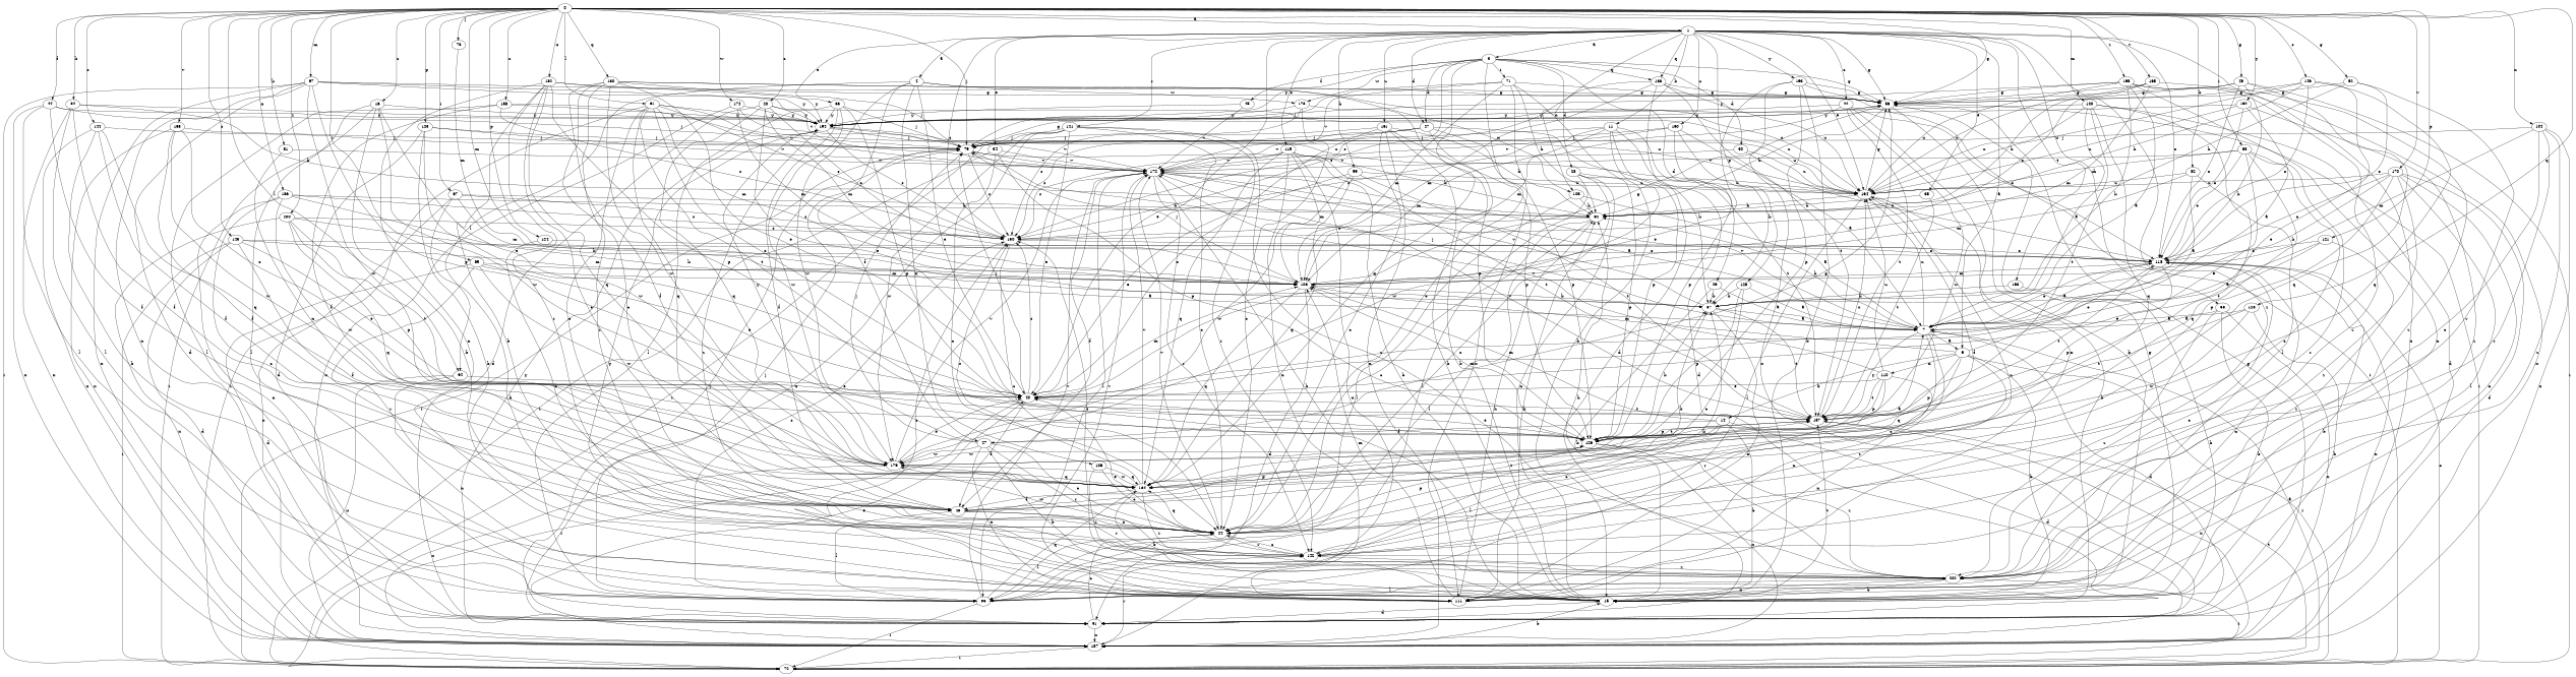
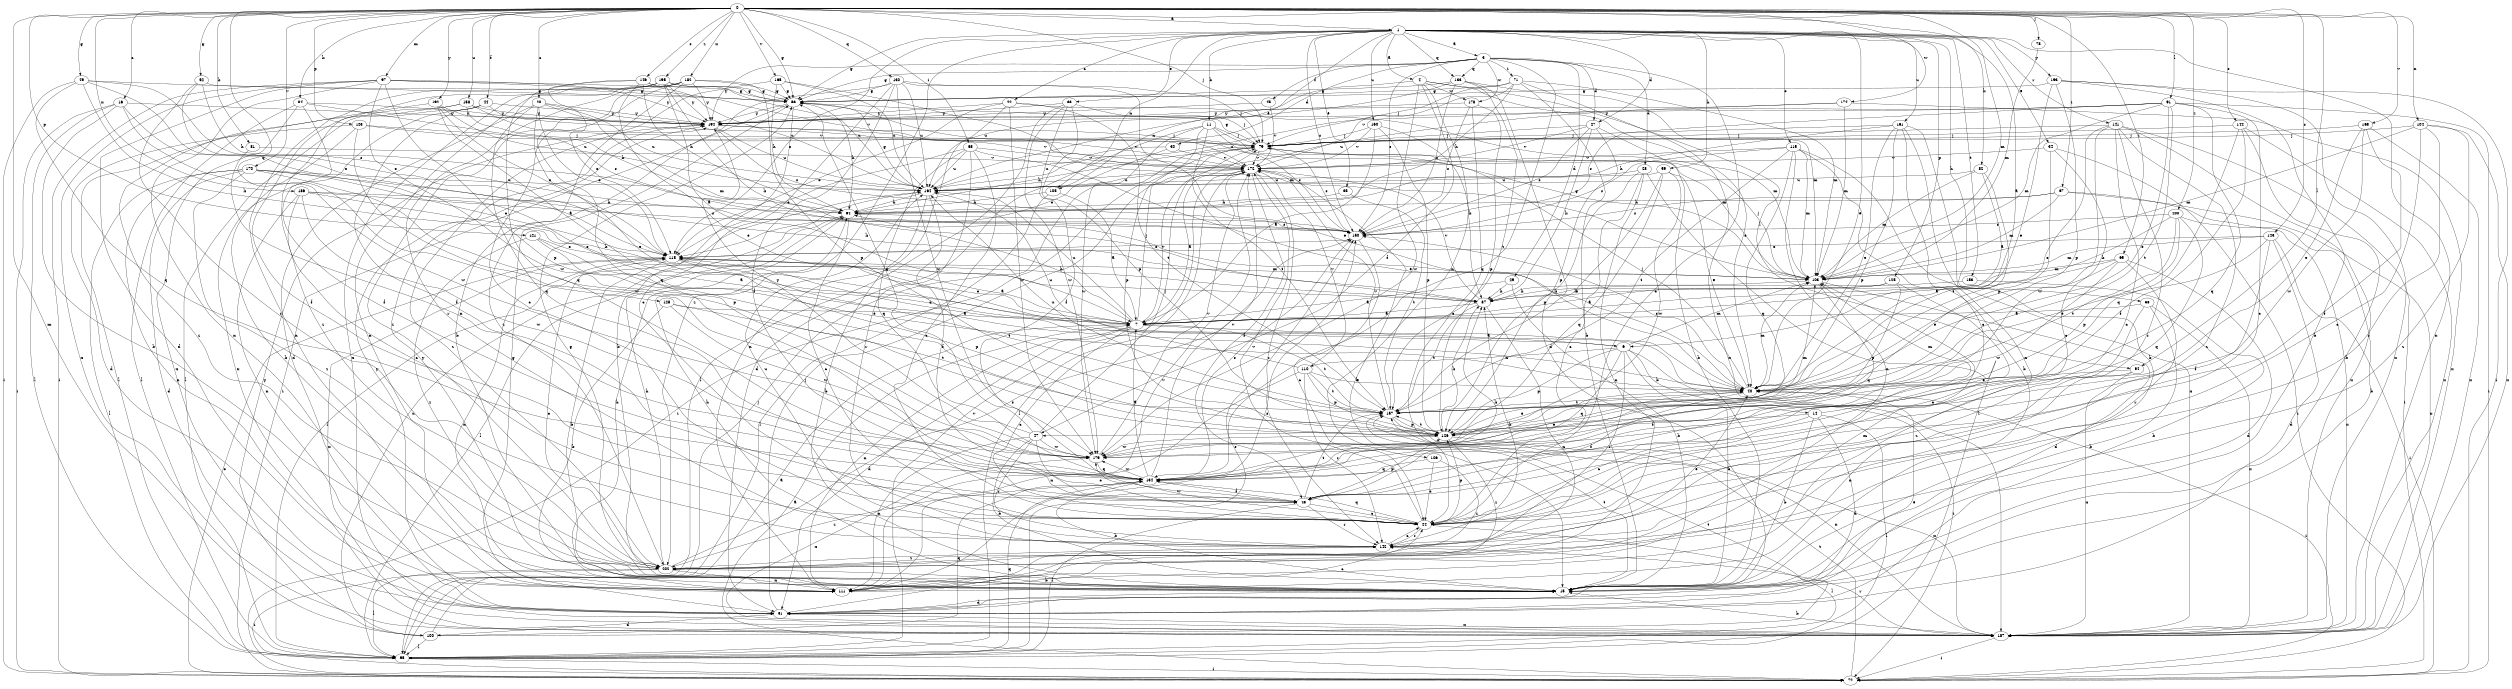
  strict digraph {
    0
    1
    16
    20
    44
    49
    52
    56
    65
    67
    68
    78
    79
    81
    82
    84
    91
    94
    97
    100
    103
    104
    121
    123
-   124
    128
    130
    143
    144
    146
    158
    165
    168
    170
    174
    182
    186
    192
    195
    200
    3
    4
    6
    11
    22
    27
    33
    34
    35
    40
    58
    59
    105
    115
    118
    125
    133
    141
    150
    153
    160
    161
    164
    187
    193
    202
    194
    179
    15
    72
    95
    134
    31
    48
    87
    142
    64
    7
    24
    172
    157
    111
    126
    28
    29
    30
    45
    71
    178
    47
    106
    14
    110
    0 -> 1 [label=a]
    0 -> 16 [label=c]
    0 -> 20 [label=c]
    0 -> 44 [label=f]
    0 -> 49 [label=g]
    0 -> 52 [label=g]
    0 -> 56 [label=g]
    0 -> 65 [label=i]
    0 -> 67 [label=i]
    0 -> 68 [label=i]
    0 -> 78 [label=j]
    0 -> 79 [label=j]
    0 -> 81 [label=k]
    0 -> 82 [label=k]
    0 -> 84 [label=k]
    0 -> 91 [label=l]
    0 -> 94 [label=l]
    0 -> 97 [label=m]
    0 -> 100 [label=m]
    0 -> 103 [label=m]
    0 -> 104 [label=n]
    0 -> 121 [label=p]
    0 -> 123 [label=p]
-   0 -> 124 [label=p]
    0 -> 128 [label=q]
    0 -> 130 [label=q]
    0 -> 143 [label=s]
    0 -> 144 [label=s]
    0 -> 146 [label=s]
    0 -> 158 [label=u]
    0 -> 165 [label=v]
    0 -> 168 [label=v]
    0 -> 170 [label=v]
    0 -> 174 [label=w]
    0 -> 182 [label=x]
    0 -> 186 [label=x]
    0 -> 192 [label=y]
    0 -> 195 [label=z]
    0 -> 200 [label=z]
    1 -> 56 [label=g]
    1 -> 3 [label=a]
    1 -> 4 [label=a]
    1 -> 6 [label=a]
    1 -> 11 [label=b]
    1 -> 22 [label=c]
    1 -> 27 [label=d]
    1 -> 33 [label=e]
    1 -> 34 [label=e]
    1 -> 35 [label=e]
    1 -> 40 [label=e]
    1 -> 58 [label=h]
    1 -> 59 [label=h]
    1 -> 105 [label=n]
    1 -> 115 [label=o]
    1 -> 118 [label=o]
    1 -> 125 [label=p]
    1 -> 133 [label=q]
    1 -> 141 [label=r]
    1 -> 150 [label=s]
    1 -> 153 [label=t]
    1 -> 160 [label=u]
    1 -> 161 [label=u]
    1 -> 164 [label=e]
    1 -> 187 [label=x]
    1 -> 193 [label=y]
    1 -> 202 [label=z]
    16 -> 40 [label=e]
    16 -> 194 [label=y]
    16 -> 179 [label=w]
    16 -> 15 [label=b]
    16 -> 72 [label=i]
    16 -> 95 [label=l]
    20 -> 103 [label=m]
    20 -> 40 [label=e]
    20 -> 118 [label=o]
    20 -> 164 [label=u]
    20 -> 194 [label=y]
    20 -> 134 [label=q]
    20 -> 31 [label=d]
    44 -> 79 [label=j]
    44 -> 187 [label=x]
    44 -> 194 [label=y]
    44 -> 95 [label=l]
    44 -> 48 [label=f]
    49 -> 56 [label=g]
    49 -> 118 [label=o]
    49 -> 150 [label=s]
    49 -> 72 [label=i]
    49 -> 134 [label=q]
    49 -> 87 [label=k]
    52 -> 56 [label=g]
    52 -> 118 [label=o]
    52 -> 142 [label=r]
    52 -> 64 [label=h]
    56 -> 194 [label=y]
    56 -> 15 [label=b]
    56 -> 72 [label=i]
    56 -> 64 [label=h]
    65 -> 103 [label=m]
    65 -> 40 [label=e]
    65 -> 179 [label=w]
    65 -> 31 [label=d]
    65 -> 142 [label=r]
    65 -> 7 [label=a]
    67 -> 103 [label=m]
    67 -> 150 [label=s]
    67 -> 187 [label=x]
    67 -> 15 [label=b]
    67 -> 64 [label=h]
    68 -> 40 [label=e]
    68 -> 118 [label=o]
    68 -> 164 [label=u]
    68 -> 134 [label=q]
    68 -> 142 [label=r]
    68 -> 24 [label=c]
    68 -> 172 [label=v]
    78 -> 103 [label=m]
    79 -> 56 [label=g]
    79 -> 150 [label=s]
    79 -> 72 [label=i]
    79 -> 64 [label=h]
    79 -> 172 [label=v]
    81 -> 134 [label=n]
    81 -> 172 [label=v]
    82 -> 103 [label=m]
    82 -> 164 [label=u]
    82 -> 7 [label=a]
    82 -> 157 [label=t]
    84 -> 187 [label=x]
    84 -> 194 [label=y]
    84 -> 95 [label=l]
    84 -> 48 [label=f]
    84 -> 64 [label=h]
    91 -> 103 [label=m]
    91 -> 40 [label=e]
    91 -> 150 [label=s]
    91 -> 164 [label=u]
    91 -> 194 [label=y]
    91 -> 72 [label=i]
    91 -> 134 [label=q]
    91 -> 24 [label=c]
    91 -> 157 [label=t]
    94 -> 40 [label=e]
    94 -> 187 [label=x]
    94 -> 111 [label=n]
    97 -> 56 [label=g]
    97 -> 187 [label=x]
    97 -> 194 [label=y]
    97 -> 179 [label=w]
    97 -> 72 [label=i]
    97 -> 31 [label=d]
    97 -> 172 [label=v]
    97 -> 111 [label=n]
    97 -> 126 [label=p]
    100 -> 164 [label=u]
    100 -> 194 [label=y]
    100 -> 95 [label=l]
    100 -> 134 [label=q]
-   100 -> 31 [label=d]
+   31 -> 100 [label=d]
    100 -> 7 [label=a]
    100 -> 157 [label=t]
    103 -> 56 [label=g]
    103 -> 79 [label=j]
    103 -> 134 [label=q]
    103 -> 31 [label=d]
    103 -> 87 [label=k]
    104 -> 79 [label=j]
    104 -> 103 [label=m]
    104 -> 187 [label=x]
    104 -> 202 [label=z]
    104 -> 142 [label=r]
    104 -> 24 [label=c]
    121 -> 40 [label=e]
    121 -> 118 [label=o]
    121 -> 202 [label=z]
    121 -> 7 [label=a]
    123 -> 79 [label=j]
    123 -> 179 [label=w]
    123 -> 15 [label=b]
    123 -> 31 [label=d]
    123 -> 172 [label=v]
-   124 -> 118 [label=o]
-   124 -> 24 [label=c]
    128 -> 179 [label=w]
    128 -> 15 [label=b]
    128 -> 7 [label=a]
    128 -> 157 [label=t]
    130 -> 56 [label=g]
    130 -> 79 [label=j]
    130 -> 40 [label=e]
    130 -> 164 [label=u]
    130 -> 202 [label=z]
    130 -> 179 [label=w]
    130 -> 48 [label=f]
    130 -> 24 [label=c]
    143 -> 103 [label=m]
    143 -> 40 [label=e]
    143 -> 118 [label=o]
    143 -> 72 [label=i]
    143 -> 31 [label=d]
    143 -> 48 [label=f]
    144 -> 79 [label=j]
    144 -> 187 [label=x]
    144 -> 15 [label=b]
    144 -> 134 [label=q]
    144 -> 48 [label=f]
    146 -> 56 [label=g]
    146 -> 40 [label=e]
    146 -> 118 [label=o]
    146 -> 164 [label=u]
    146 -> 134 [label=q]
    146 -> 64 [label=h]
    158 -> 150 [label=s]
    158 -> 194 [label=y]
    158 -> 95 [label=l]
    158 -> 48 [label=f]
    158 -> 172 [label=v]
    165 -> 56 [label=g]
    165 -> 103 [label=m]
    165 -> 164 [label=u]
    165 -> 202 [label=z]
    165 -> 64 [label=h]
    168 -> 79 [label=j]
    168 -> 40 [label=e]
    168 -> 187 [label=x]
    168 -> 179 [label=w]
    168 -> 48 [label=f]
    170 -> 118 [label=o]
    170 -> 164 [label=u]
    170 -> 202 [label=z]
    170 -> 95 [label=l]
    170 -> 31 [label=d]
    170 -> 87 [label=k]
    170 -> 111 [label=n]
    170 -> 126 [label=p]
    174 -> 103 [label=m]
    174 -> 164 [label=u]
    174 -> 187 [label=x]
    174 -> 194 [label=y]
    182 -> 56 [label=g]
    182 -> 194 [label=y]
    182 -> 15 [label=b]
    182 -> 134 [label=q]
    182 -> 142 [label=r]
    182 -> 24 [label=c]
    182 -> 111 [label=n]
    182 -> 126 [label=p]
    186 -> 150 [label=s]
    186 -> 179 [label=w]
    186 -> 87 [label=k]
    186 -> 64 [label=h]
    186 -> 24 [label=c]
    186 -> 111 [label=n]
    192 -> 118 [label=o]
    192 -> 164 [label=u]
    192 -> 202 [label=z]
    192 -> 194 [label=y]
    192 -> 7 [label=a]
    195 -> 56 [label=g]
    195 -> 164 [label=u]
    195 -> 187 [label=x]
    195 -> 202 [label=z]
    195 -> 194 [label=y]
    195 -> 87 [label=k]
    195 -> 7 [label=a]
    195 -> 111 [label=n]
    200 -> 150 [label=s]
    200 -> 187 [label=x]
    200 -> 134 [label=q]
    200 -> 87 [label=k]
    200 -> 157 [label=t]
    200 -> 126 [label=p]
    3 -> 56 [label=g]
    3 -> 27 [label=d]
    3 -> 133 [label=q]
    3 -> 150 [label=s]
    3 -> 194 [label=y]
    3 -> 134 [label=q]
    3 -> 24 [label=c]
    3 -> 28 [label=d]
    3 -> 29 [label=d]
    3 -> 30 [label=d]
    3 -> 45 [label=f]
    3 -> 71 [label=i]
    3 -> 178 [label=w]
    4 -> 94 [label=l]
    4 -> 40 [label=e]
    4 -> 105 [label=n]
    4 -> 179 [label=w]
    4 -> 178 [label=w]
    4 -> 47 [label=f]
    4 -> 106 [label=n]
    6 -> 103 [label=m]
    6 -> 118 [label=o]
    6 -> 15 [label=b]
    6 -> 72 [label=i]
    6 -> 134 [label=q]
    6 -> 142 [label=r]
    6 -> 126 [label=p]
    6 -> 14 [label=b]
    6 -> 110 [label=n]
    11 -> 79 [label=j]
    11 -> 103 [label=m]
    11 -> 150 [label=s]
    11 -> 179 [label=w]
    11 -> 31 [label=d]
    11 -> 157 [label=t]
    11 -> 126 [label=p]
    22 -> 103 [label=m]
    22 -> 118 [label=o]
    22 -> 194 [label=y]
    22 -> 179 [label=w]
    22 -> 157 [label=t]
    22 -> 111 [label=n]
    27 -> 79 [label=j]
    27 -> 150 [label=s]
    27 -> 15 [label=b]
    27 -> 87 [label=k]
    27 -> 172 [label=v]
    27 -> 126 [label=p]
    33 -> 79 [label=j]
    33 -> 194 [label=y]
    33 -> 179 [label=w]
    33 -> 95 [label=l]
    33 -> 48 [label=f]
    33 -> 126 [label=p]
    34 -> 72 [label=i]
    34 -> 24 [label=c]
    34 -> 172 [label=v]
    34 -> 126 [label=p]
    35 -> 64 [label=h]
    35 -> 157 [label=t]
    40 -> 79 [label=j]
    40 -> 103 [label=m]
    40 -> 150 [label=s]
    40 -> 72 [label=i]
    40 -> 48 [label=f]
    40 -> 157 [label=t]
    58 -> 187 [label=x]
    58 -> 202 [label=z]
    58 -> 15 [label=b]
    58 -> 7 [label=a]
    59 -> 40 [label=e]
    59 -> 164 [label=u]
    59 -> 179 [label=w]
    59 -> 134 [label=q]
    59 -> 157 [label=t]
    105 -> 95 [label=l]
    105 -> 64 [label=h]
    105 -> 7 [label=a]
    115 -> 103 [label=m]
    115 -> 150 [label=s]
    115 -> 187 [label=x]
    115 -> 15 [label=b]
    115 -> 134 [label=q]
    115 -> 172 [label=v]
    115 -> 157 [label=t]
    115 -> 111 [label=n]
    118 -> 103 [label=m]
    118 -> 187 [label=x]
    118 -> 15 [label=b]
    118 -> 7 [label=a]
    118 -> 157 [label=t]
    118 -> 111 [label=n]
    118 -> 126 [label=p]
    125 -> 87 [label=k]
    125 -> 7 [label=a]
    125 -> 24 [label=c]
    125 -> 126 [label=p]
    133 -> 56 [label=g]
    133 -> 103 [label=m]
    133 -> 150 [label=s]
    133 -> 164 [label=u]
    133 -> 31 [label=d]
    133 -> 157 [label=t]
    141 -> 79 [label=j]
    141 -> 40 [label=e]
    141 -> 187 [label=x]
    141 -> 202 [label=z]
    141 -> 179 [label=w]
    141 -> 72 [label=i]
    141 -> 142 [label=r]
    141 -> 24 [label=c]
    150 -> 118 [label=o]
    150 -> 24 [label=c]
    153 -> 15 [label=b]
    153 -> 87 [label=k]
    160 -> 79 [label=j]
    160 -> 87 [label=k]
    160 -> 7 [label=a]
    160 -> 172 [label=v]
    160 -> 126 [label=p]
    161 -> 79 [label=j]
    161 -> 40 [label=e]
    161 -> 15 [label=b]
    161 -> 64 [label=h]
    161 -> 24 [label=c]
    161 -> 111 [label=n]
    161 -> 126 [label=p]
    164 -> 56 [label=g]
    164 -> 15 [label=b]
    164 -> 95 [label=l]
    164 -> 48 [label=f]
    164 -> 64 [label=h]
    187 -> 15 [label=b]
    187 -> 72 [label=i]
    187 -> 142 [label=r]
    193 -> 56 [label=g]
    193 -> 40 [label=e]
    193 -> 187 [label=x]
    193 -> 15 [label=b]
    193 -> 72 [label=i]
    193 -> 126 [label=p]
    202 -> 118 [label=o]
    202 -> 150 [label=s]
    202 -> 15 [label=b]
    202 -> 72 [label=i]
    202 -> 95 [label=l]
    202 -> 64 [label=h]
    202 -> 111 [label=n]
    194 -> 79 [label=j]
    194 -> 150 [label=s]
    194 -> 164 [label=u]
    194 -> 202 [label=z]
    194 -> 172 [label=v]
    179 -> 40 [label=e]
    179 -> 187 [label=x]
    179 -> 134 [label=q]
    179 -> 172 [label=v]
    15 -> 56 [label=g]
    15 -> 194 [label=y]
    15 -> 31 [label=d]
    15 -> 64 [label=h]
    15 -> 157 [label=t]
    72 -> 118 [label=o]
    72 -> 7 [label=a]
    72 -> 157 [label=t]
    95 -> 79 [label=j]
    95 -> 150 [label=s]
    95 -> 72 [label=i]
    95 -> 134 [label=q]
    95 -> 172 [label=v]
    134 -> 150 [label=s]
    134 -> 202 [label=z]
    134 -> 179 [label=w]
    134 -> 15 [label=b]
    134 -> 48 [label=f]
    134 -> 7 [label=a]
    134 -> 172 [label=v]
    31 -> 56 [label=g]
    31 -> 79 [label=j]
    31 -> 40 [label=e]
    31 -> 187 [label=x]
    31 -> 194 [label=y]
    31 -> 24 [label=c]
    48 -> 95 [label=l]
    48 -> 87 [label=k]
    48 -> 142 [label=r]
    48 -> 24 [label=c]
    48 -> 157 [label=t]
    48 -> 126 [label=p]
    87 -> 7 [label=a]
    87 -> 172 [label=v]
    87 -> 157 [label=t]
    87 -> 111 [label=n]
    142 -> 40 [label=e]
    142 -> 164 [label=u]
    142 -> 202 [label=z]
    142 -> 87 [label=k]
    142 -> 24 [label=c]
    64 -> 150 [label=s]
    64 -> 95 [label=l]
    64 -> 24 [label=c]
    7 -> 79 [label=j]
    7 -> 6 [label=a]
    7 -> 118 [label=o]
    7 -> 164 [label=u]
    7 -> 31 [label=d]
    7 -> 64 [label=h]
    7 -> 24 [label=c]
    7 -> 172 [label=v]
-   7 -> 157 [label=y]
+   7 -> 157 [label=t]
    7 -> 111 [label=n]
    24 -> 179 [label=w]
    24 -> 95 [label=l]
    24 -> 134 [label=q]
    24 -> 142 [label=r]
    24 -> 172 [label=v]
    24 -> 126 [label=p]
    172 -> 164 [label=u]
    172 -> 15 [label=b]
    172 -> 95 [label=l]
    172 -> 48 [label=f]
    172 -> 142 [label=r]
    172 -> 7 [label=a]
    157 -> 164 [label=u]
    157 -> 187 [label=x]
    157 -> 172 [label=v]
    157 -> 126 [label=p]
    111 -> 103 [label=m]
    111 -> 150 [label=s]
    111 -> 64 [label=h]
    111 -> 172 [label=v]
    126 -> 103 [label=m]
    126 -> 40 [label=e]
    126 -> 187 [label=x]
    126 -> 202 [label=z]
    126 -> 179 [label=w]
    126 -> 87 [label=k]
    126 -> 157 [label=t]
    28 -> 164 [label=u]
    28 -> 95 [label=l]
    28 -> 24 [label=c]
    28 -> 111 [label=n]
    28 -> 126 [label=p]
    29 -> 15 [label=b]
    29 -> 87 [label=k]
    29 -> 7 [label=a]
    30 -> 118 [label=o]
    30 -> 164 [label=u]
    30 -> 172 [label=v]
    45 -> 194 [label=y]
    45 -> 172 [label=v]
    71 -> 56 [label=g]
    71 -> 79 [label=j]
    71 -> 103 [label=m]
    71 -> 187 [label=x]
    71 -> 15 [label=b]
    71 -> 64 [label=h]
    71 -> 172 [label=v]
    178 -> 150 [label=s]
    178 -> 194 [label=y]
    178 -> 24 [label=c]
    178 -> 126 [label=p]
    47 -> 56 [label=g]
    47 -> 79 [label=j]
    47 -> 194 [label=y]
    47 -> 179 [label=w]
    47 -> 15 [label=b]
    47 -> 142 [label=r]
    47 -> 24 [label=c]
    47 -> 111 [label=n]
    106 -> 202 [label=z]
    106 -> 134 [label=q]
    106 -> 24 [label=c]
    14 -> 103 [label=m]
    14 -> 15 [label=b]
    14 -> 95 [label=l]
    14 -> 31 [label=d]
    14 -> 24 [label=c]
    14 -> 47 [label=f]
    110 -> 40 [label=e]
    110 -> 164 [label=u]
    110 -> 142 [label=r]
    110 -> 172 [label=v]
    110 -> 157 [label=t]
    110 -> 111 [label=n]
    110 -> 126 [label=p]
  }
